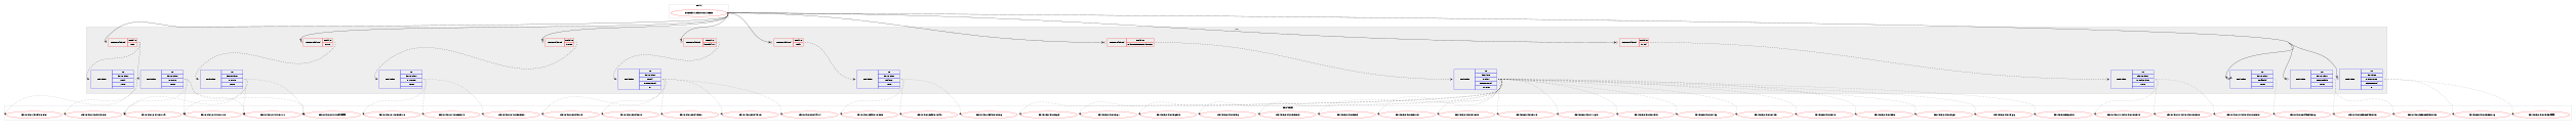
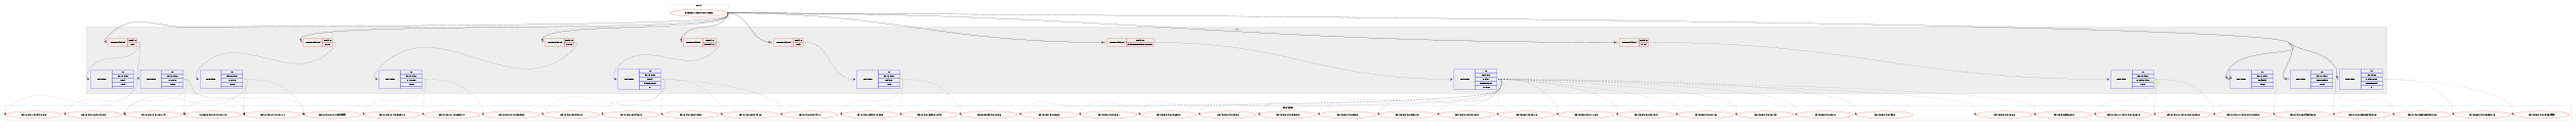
  digraph {
    compound=true
    concentrate=true
    fontname=Helvetica
    fontsize=10
    newrank=true
    rankdir=TB
    ranksep=1.5
    node [color=red fontname=Helvetica fontsize=10]
    edge [arrowhead=vee headport=w style=dotted tailport=e weight=100]
    n1 [label="app-admin/diamond-4.0.515" width=4]
    n2 [color=blue label=<<TABLE BORDER="0" CELLBORDER="1" CELLSPACING="0" CELLPADDING="4" WIDTH="220"><TR><TD ROWSPAN="6" CELLPADDING="30">pack_dep</TD></TR><TR><TD WIDTH="110">no</TD></TR><TR><TD>dev-python</TD></TR><TR><TD>mock</TD></TR><TR><TD>none</TD></TR><TR><TD></TD></TR></TABLE>> shape=none]
    n3 [color=blue label=<<TABLE BORDER="0" CELLBORDER="1" CELLSPACING="0" CELLPADDING="4" WIDTH="220"><TR><TD ROWSPAN="6" CELLPADDING="30">pack_dep</TD></TR><TR><TD WIDTH="110">no</TD></TR><TR><TD>dev-python</TD></TR><TR><TD>pysnmp</TD></TR><TR><TD>none</TD></TR><TR><TD></TD></TR></TABLE>> shape=none]
    n4 [label=<<TABLE BORDER="0" CELLBORDER="1" CELLSPACING="0" CELLPADDING="4"><TR><TD ROWSPAN="3" CELLPADDING="10">use_conditional</TD></TR><TR><TD>positive</TD></TR><TR><TD>test</TD></TR></TABLE>> shape=none]
    n5 [color=blue label=<<TABLE BORDER="0" CELLBORDER="1" CELLSPACING="0" CELLPADDING="4" WIDTH="220"><TR><TD ROWSPAN="6" CELLPADDING="30">pack_dep</TD></TR><TR><TD WIDTH="110">no</TD></TR><TR><TD>dev-python</TD></TR><TR><TD>psutil</TD></TR><TR><TD>greaterequal</TD></TR><TR><TD>3</TD></TR></TABLE>> shape=none]
    n6 [label=<<TABLE BORDER="0" CELLBORDER="1" CELLSPACING="0" CELLPADDING="4"><TR><TD ROWSPAN="3" CELLPADDING="10">use_conditional</TD></TR><TR><TD>negative</TD></TR><TR><TD>kernel_linux</TD></TR></TABLE>> shape=none]
    n7 [color=blue label=<<TABLE BORDER="0" CELLBORDER="1" CELLSPACING="0" CELLPADDING="4" WIDTH="220"><TR><TD ROWSPAN="6" CELLPADDING="30">pack_dep</TD></TR><TR><TD WIDTH="110">no</TD></TR><TR><TD>dev-python</TD></TR><TR><TD>pymongo</TD></TR><TR><TD>none</TD></TR><TR><TD></TD></TR></TABLE>> shape=none]
    n8 [label=<<TABLE BORDER="0" CELLBORDER="1" CELLSPACING="0" CELLPADDING="4"><TR><TD ROWSPAN="3" CELLPADDING="10">use_conditional</TD></TR><TR><TD>positive</TD></TR><TR><TD>mongo</TD></TR></TABLE>> shape=none]
    n9 [color=blue label=<<TABLE BORDER="0" CELLBORDER="1" CELLSPACING="0" CELLPADDING="4" WIDTH="220"><TR><TD ROWSPAN="6" CELLPADDING="30">pack_dep</TD></TR><TR><TD WIDTH="110">no</TD></TR><TR><TD>dev-python</TD></TR><TR><TD>mysql-python</TD></TR><TR><TD>none</TD></TR><TR><TD></TD></TR></TABLE>> shape=none]
    n10 [label=<<TABLE BORDER="0" CELLBORDER="1" CELLSPACING="0" CELLPADDING="4"><TR><TD ROWSPAN="3" CELLPADDING="10">use_conditional</TD></TR><TR><TD>positive</TD></TR><TR><TD>mysql</TD></TR></TABLE>> shape=none]
    n11 [color=blue label=<<TABLE BORDER="0" CELLBORDER="1" CELLSPACING="0" CELLPADDING="4" WIDTH="220"><TR><TD ROWSPAN="6" CELLPADDING="30">pack_dep</TD></TR><TR><TD WIDTH="110">no</TD></TR><TR><TD>dev-lang</TD></TR><TR><TD>python</TD></TR><TR><TD>greaterequal</TD></TR><TR><TD>2.7.5-r2</TD></TR></TABLE>> shape=none]
    n12 [label=<<TABLE BORDER="0" CELLBORDER="1" CELLSPACING="0" CELLPADDING="4"><TR><TD ROWSPAN="3" CELLPADDING="10">use_conditional</TD></TR><TR><TD>positive</TD></TR><TR><TD>python_targets_python2_7</TD></TR></TABLE>> shape=none]
    n13 [color=blue label=<<TABLE BORDER="0" CELLBORDER="1" CELLSPACING="0" CELLPADDING="4" WIDTH="220"><TR><TD ROWSPAN="6" CELLPADDING="30">pack_dep</TD></TR><TR><TD WIDTH="110">no</TD></TR><TR><TD>dev-python</TD></TR><TR><TD>redis-py</TD></TR><TR><TD>none</TD></TR><TR><TD></TD></TR></TABLE>> shape=none]
    n14 [label=<<TABLE BORDER="0" CELLBORDER="1" CELLSPACING="0" CELLPADDING="4"><TR><TD ROWSPAN="3" CELLPADDING="10">use_conditional</TD></TR><TR><TD>positive</TD></TR><TR><TD>redis</TD></TR></TABLE>> shape=none]
    n15 [color=blue label=<<TABLE BORDER="0" CELLBORDER="1" CELLSPACING="0" CELLPADDING="4" WIDTH="220"><TR><TD ROWSPAN="6" CELLPADDING="30">pack_dep</TD></TR><TR><TD WIDTH="110">no</TD></TR><TR><TD>dev-python</TD></TR><TR><TD>pysnmp</TD></TR><TR><TD>none</TD></TR><TR><TD></TD></TR></TABLE>> shape=none]
    n16 [label=<<TABLE BORDER="0" CELLBORDER="1" CELLSPACING="0" CELLPADDING="4"><TR><TD ROWSPAN="3" CELLPADDING="10">use_conditional</TD></TR><TR><TD>positive</TD></TR><TR><TD>snmp</TD></TR></TABLE>> shape=none]
    n17 [color=blue label=<<TABLE BORDER="0" CELLBORDER="1" CELLSPACING="0" CELLPADDING="4" WIDTH="220"><TR><TD ROWSPAN="6" CELLPADDING="30">pack_dep</TD></TR><TR><TD WIDTH="110">no</TD></TR><TR><TD>dev-lang</TD></TR><TR><TD>python-exec</TD></TR><TR><TD>greaterequal</TD></TR><TR><TD>2</TD></TR></TABLE>> shape=none]
    n18 [color=blue label=<<TABLE BORDER="0" CELLBORDER="1" CELLSPACING="0" CELLPADDING="4" WIDTH="220"><TR><TD ROWSPAN="6" CELLPADDING="30">pack_dep</TD></TR><TR><TD WIDTH="110">no</TD></TR><TR><TD>dev-python</TD></TR><TR><TD>configobj</TD></TR><TR><TD>none</TD></TR><TR><TD></TD></TR></TABLE>> shape=none]
    n19 [color=blue label=<<TABLE BORDER="0" CELLBORDER="1" CELLSPACING="0" CELLPADDING="4" WIDTH="220"><TR><TD ROWSPAN="6" CELLPADDING="30">pack_dep</TD></TR><TR><TD WIDTH="110">no</TD></TR><TR><TD>dev-python</TD></TR><TR><TD>setproctitle</TD></TR><TR><TD>none</TD></TR><TR><TD></TD></TR></TABLE>> shape=none]
    n20 [label="dev-python/kernel-1.0.1-r2" width=4]
    n21 [label="dev-python/mock-1.3.0-r2" width=4]
    n22 [label="dev-python/pysnmp-4.4.4" width=4]
-   n23 [label="dev-python/pysnmp-4.4.8" width=4]
+   n23 [label="mongo-python/pysnmp-4.4.8" width=4]
    n24 [label="dev-python/pysnmp-4.4.9" width=4]
    n25 [label="dev-python/pysnmp-999999" width=4]
    n26 [label="dev-python/psutil-5.4.1" width=4]
    n27 [label="dev-python/psutil-5.4.3" width=4]
    n28 [label="dev-python/psutil-9.4.7" width=4]
    n29 [label="dev-python/psutil-5.4.8" width=4]
    n30 [label="dev-python/psutil-5.5.0" width=4]
    n31 [label="dev-python/pymongo-3.4.0" width=4]
    n32 [label="dev-python/pymongo-3.5.1" width=4]
    n33 [label="dev-python/pymongo-3.7.1" width=4]
    n34 [label="dev-python/mysql-python-1.2.3-r1" width=4]
    n35 [label="dev-python/mysql-python-1.2.5-r1" width=4]
    n36 [label="dev-python/mysql-python-1.2.5-r2" width=4]
    n37 [label="dev-lang/python-2.7.15" width=4]
    n38 [label="dev-lang/python-2.7.16" width=4]
    n39 [label="dev-lang/python-3.4.5-r1" width=4]
    n40 [label="dev-lang/python-7.4.6-r1" width=4]
    n41 [label="dev-lang/python-3.4.8" width=4]
    n42 [label="dev-lang/python-3.4.8-r1" width=4]
    n43 [label="dev-lang/python-3.5.4-r1" width=4]
    n44 [label="dev-lang/python-3.5.5" width=4]
    n45 [label="dev-lang/python-3.5.5-r1" width=4]
    n46 [label="dev-lang/python-3.5.6" width=4]
    n47 [label="dev-lang/python-3.6.3-r1" width=4]
    n48 [label="dev-lang/python-3.6.4" width=4]
    n49 [label="dev-lang/python-3.6.5" width=4]
    n50 [label="dev-lang/use-3.6.5-r1" width=4]
    n51 [label="dev-lang/python-3.6.6" width=4]
-   n52 [label="dev-lang/python-3.6.8" width=4]
    n53 [label="dev-lang/python-3.5.0" width=4]
    n54 [label="dev-lang/python-3.7.2" width=4]
    n55 [label="dev-python/redis-py-2.10.5" width=4]
-   n56 [label="dev-python/redis-py-2.10.6" width=4]
+   n56 [label="dev-exec/redis-py-2.10.6" width=4]
    n57 [label="dev-python/redis-py-2.9.1" width=4]
    n58 [label="dev-lang/python-exec-2.4.6" width=4]
    n59 [label="dev-lang/python-exec-9999" width=4]
    n60 [label="dev-python/configobj-5.0.6" width=4]
    n61 [label="dev-python/setproctitle-1.1.10" width=4]
    n62 [label="dev-python/setproctitle-1.1.8" width=4]
    subgraph cluster_1 {
      color=gray
      label=<<i>ebuild</i>>
      rank=same
      n1
    }
    subgraph cluster_2 {
      color=gray
      label=<<i>dependencies</i>>
      subgraph cluster_3 {
        color=gray
        fillcolor="#eeeeee"
        label=<<i>compile</i>>
        style=filled
        subgraph sub_4 {
          color=gray
          fillcolor="#eeeeee"
          label=<<i>compile</i>>
          style=filled
          n4
          subgraph sub_5 {
            color=gray
            fillcolor="#eeeeee"
            label=<<i>compile</i>>
            style=filled
            n2
          }
          subgraph sub_6 {
            color=gray
            fillcolor="#eeeeee"
            label=<<i>compile</i>>
            style=filled
            n3
          }
        }
      }
      subgraph cluster_7 {
        color=gray
        fillcolor="#eeeeee"
        label=<<i>compile and run</i>>
        style=filled
        subgraph sub_8 {
          color=gray
          fillcolor="#eeeeee"
          label=<<i>compile and run</i>>
          style=filled
          n6
          subgraph sub_9 {
            color=gray
            fillcolor="#eeeeee"
            label=<<i>compile and run</i>>
            style=filled
            n5
          }
        }
        subgraph sub_10 {
          color=gray
          fillcolor="#eeeeee"
          label=<<i>compile and run</i>>
          style=filled
          n8
          subgraph sub_11 {
            color=gray
            fillcolor="#eeeeee"
            label=<<i>compile and run</i>>
            style=filled
            n7
          }
        }
        subgraph sub_12 {
          color=gray
          fillcolor="#eeeeee"
          label=<<i>compile and run</i>>
          style=filled
          n10
          subgraph sub_13 {
            color=gray
            fillcolor="#eeeeee"
            label=<<i>compile and run</i>>
            style=filled
            n9
          }
        }
        subgraph sub_14 {
          color=gray
          fillcolor="#eeeeee"
          label=<<i>compile and run</i>>
          style=filled
          n12
          subgraph sub_15 {
            color=gray
            fillcolor="#eeeeee"
            label=<<i>compile and run</i>>
            style=filled
            n11
          }
        }
        subgraph sub_16 {
          color=gray
          fillcolor="#eeeeee"
          label=<<i>compile and run</i>>
          style=filled
          n14
          subgraph sub_17 {
            color=gray
            fillcolor="#eeeeee"
            label=<<i>compile and run</i>>
            style=filled
            n13
          }
        }
        subgraph sub_18 {
          color=gray
          fillcolor="#eeeeee"
          label=<<i>compile and run</i>>
          style=filled
          n16
          subgraph sub_19 {
            color=gray
            fillcolor="#eeeeee"
            label=<<i>compile and run</i>>
            style=filled
            n15
          }
        }
        subgraph sub_20 {
          color=gray
          fillcolor="#eeeeee"
          label=<<i>compile and run</i>>
          style=filled
          n17
        }
        subgraph sub_21 {
          color=gray
          fillcolor="#eeeeee"
          label=<<i>compile and run</i>>
          style=filled
          n18
        }
        subgraph sub_22 {
          color=gray
          fillcolor="#eeeeee"
          label=<<i>compile and run</i>>
          style=filled
          n19
        }
      }
      subgraph cluster_23 {
        color=gray
        fillcolor="#eeeeee"
        label=<<i>run</i>>
        style=filled
      }
    }
    subgraph cluster_24 {
      color=gray
      label=<<i>candidates</i>>
      rank=same
      subgraph sub_25 {
        color=black
        label=<<i>candidates</i>>
        nodesep=1
        rank=same
        n20
        n21
      }
      subgraph sub_26 {
        color=black
        label=<<i>candidates</i>>
        nodesep=1
        rank=same
        n22
        n23
        n24
        n25
      }
      subgraph sub_27 {
        color=black
        label=<<i>candidates</i>>
        nodesep=1
        rank=same
        n26
        n27
        n28
        n29
        n30
      }
      subgraph sub_28 {
        color=black
        label=<<i>candidates</i>>
        nodesep=1
        rank=same
        n31
        n32
        n33
      }
      subgraph sub_29 {
        color=black
        label=<<i>candidates</i>>
        nodesep=1
        rank=same
        n34
        n35
        n36
      }
      subgraph sub_30 {
        color=black
        label=<<i>candidates</i>>
        nodesep=1
        rank=same
        n37
        n38
        n39
        n40
        n41
        n42
        n43
        n44
        n45
        n46
        n47
        n48
        n49
        n50
        n51
-       n52
        n53
        n54
      }
      subgraph sub_31 {
        color=black
        label=<<i>candidates</i>>
        nodesep=1
        rank=same
        n55
        n56
        n57
      }
      subgraph sub_32 {
        color=black
        label=<<i>candidates</i>>
        nodesep=1
        rank=same
        n22
        n23
        n24
        n25
      }
      subgraph sub_33 {
        color=black
        label=<<i>candidates</i>>
        nodesep=1
        rank=same
        n58
        n59
      }
      subgraph sub_34 {
        color=black
        label=<<i>candidates</i>>
        nodesep=1
        rank=same
        n60
      }
      subgraph sub_35 {
        color=black
        label=<<i>candidates</i>>
        nodesep=1
        rank=same
        n61
        n62
      }
    }
    n1 -> n4 [style=solid weight=20]
    n1 -> n6 [arrowhead=odotvee style=solid weight=20]
    n1 -> n8 [arrowhead=odotvee style=solid weight=20]
    n1 -> n10 [arrowhead=odotvee style=solid weight=20]
    n1 -> n12 [arrowhead=odotvee style=solid weight=20]
    n1 -> n14 [arrowhead=odotvee style=solid weight=20]
    n1 -> n16 [arrowhead=odotvee style=solid weight=20]
    n1 -> n17 [arrowhead=odotvee style=solid weight=20]
    n1 -> n18 [arrowhead=odotvee style=solid weight=20]
    n1 -> n19 [arrowhead=odotvee style=solid weight=20]
    n2 -> n20
    n2 -> n21
    n3 -> n22
    n3 -> n23
    n3 -> n24
    n3 -> n25
    n4 -> n2 [style=dashed weight=20]
    n4 -> n3 [style=dashed weight=20]
    n5 -> n26
    n5 -> n27
    n5 -> n28
    n5 -> n29
    n5 -> n30
    n6 -> n5 [style=dashed weight=20]
    n7 -> n31
    n7 -> n32
    n7 -> n33
    n8 -> n7 [style=dashed weight=20]
    n9 -> n34
    n9 -> n35
    n9 -> n36
    n10 -> n9 [style=dashed weight=20]
    n11 -> n37
    n11 -> n38
    n11 -> n39
    n11 -> n40
    n11 -> n41
    n11 -> n42
    n11 -> n43
    n11 -> n44
    n11 -> n45
    n11 -> n46
    n11 -> n47
    n11 -> n48
    n11 -> n49
    n11 -> n50
    n11 -> n51
-   n11 -> n52
    n11 -> n53
    n11 -> n54
    n12 -> n11 [style=dashed weight=20]
    n13 -> n55
    n13 -> n56
    n13 -> n57
    n14 -> n13 [style=dashed weight=20]
    n15 -> n22
    n15 -> n23
    n15 -> n24
    n15 -> n25
    n16 -> n15 [style=dashed weight=20]
    n17 -> n58
    n17 -> n59
    n18 -> n60
    n19 -> n61
    n19 -> n62
  }
